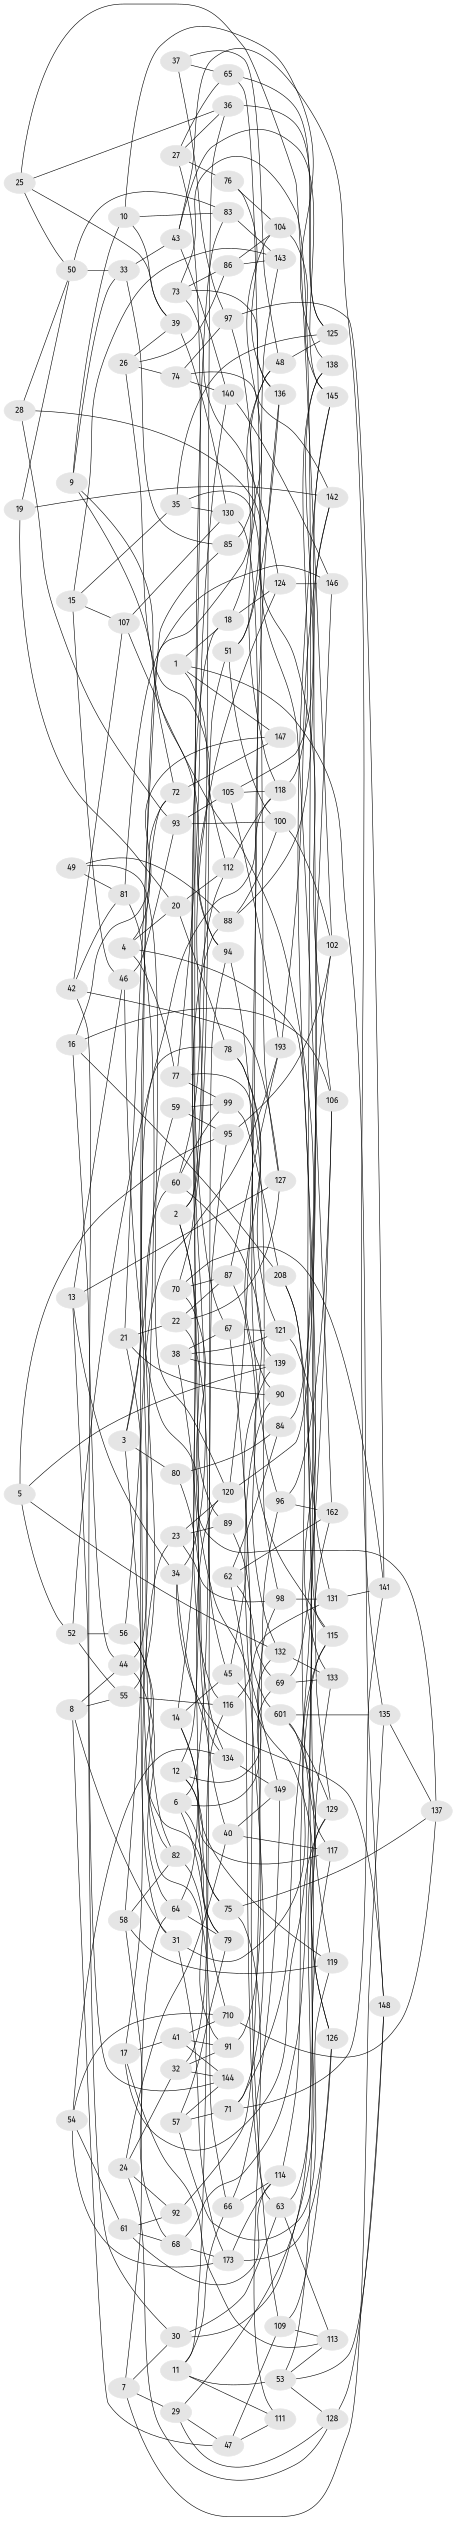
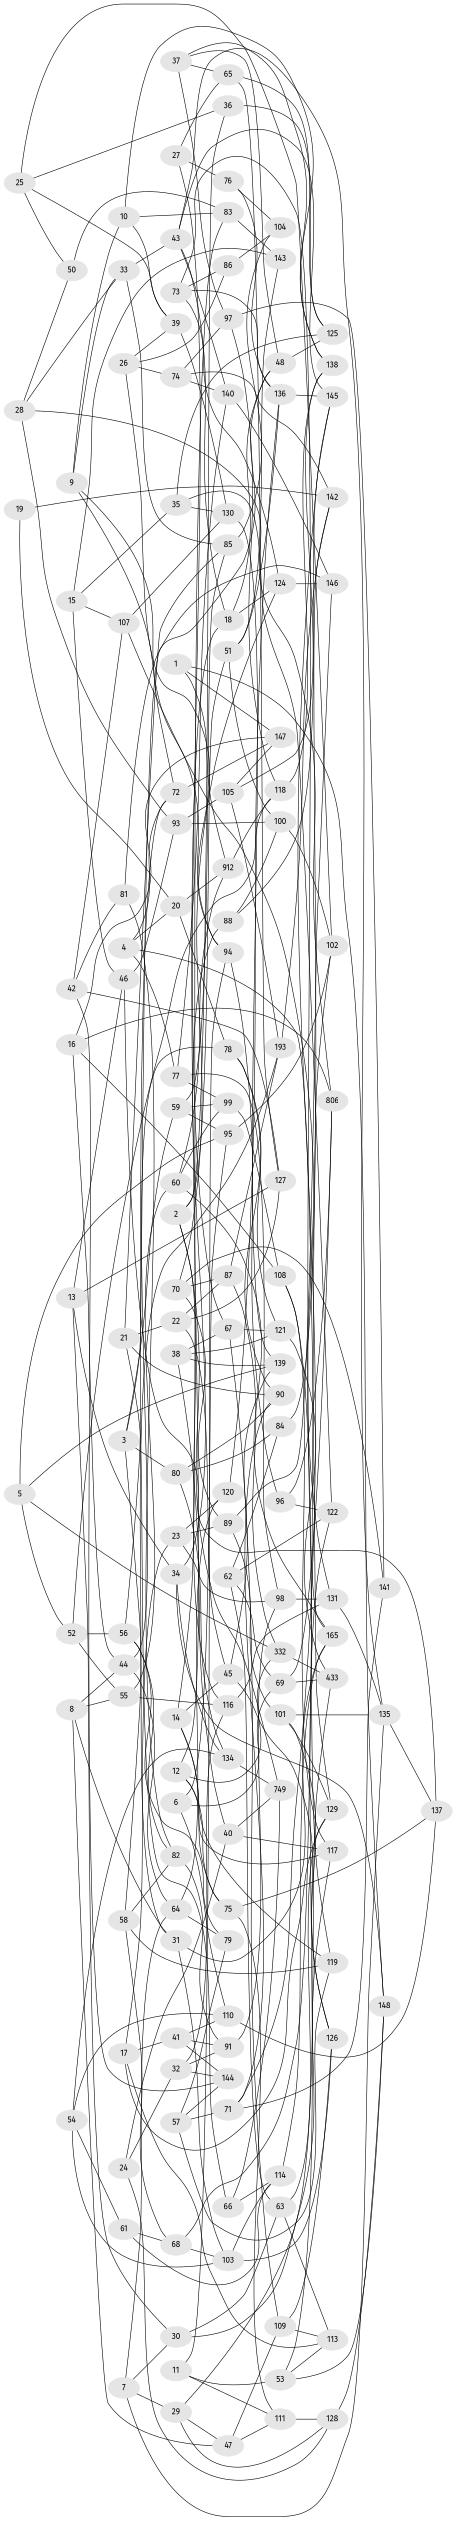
  graph {
    fontname="Fira Sans"
    rankdir=LR
    node [color=gray90 fontname="Fira Sans" style=filled]
    edge [fontname="Fira Sans"]
    1
    18
-   112
+   112 [label=912]
    147
    148
    48
    124
    118
    2
    36
    51
    116
-   149
+   149 [label=749]
    125
    143
    100
    136
    131
    3
    31
    59
    80
-   103 [label=173]
-   115
+   103
+   115 [label=165]
    95
    85
    99
    90
    134
    84
    4
    20
    72
    77
    129
    78
    98
    140
    5
    52
-   132
+   132 [label=332]
    139
    55
    56
    102
-   133
+   133 [label=433]
    6
    69
    79
-   110 [label=710]
-   106
+   110
+   106 [label=806]
    137
    7
    29
    30
    64
    135
    47
    128
    117
    63
    120
    8
    44
    111
    109
    60
    9
    10
    33
    94
    39
    83
    138
    43
    96
    130
    11
    53
    66
    113
-   122 [label=162]
+   122
    114
    12
    75
    13
    34
    46
    127
    88
    93
    14
    45
    119
    126
    15
    35
    107
    16
-   108 [label=208]
+   108
    17
    23
    41
    89
    91
    144
    146
    19
    50
    142
-   92
    121
    21
    22
    87
    104
    n117 [label=193]
-   101 [label=601]
+   101
    24
    32
    40
    25
    26
    74
    86
    97
    27
    65
    67
    76
    28
    105
    145
    37
    141
    38
    42
    81
    82
-   49
    54
    61
    68
    57
    71
    58
    62
    70
    73
-   1 -- 18
+   43 -- 18
    1 -- 112
    1 -- 147
    1 -- 148
    18 -- 48
    18 -- 124
    112 -- 118
    48 -- 125
    124 -- 146
    118 -- 138
    2 -- 36
    2 -- 51
    2 -- 116
    2 -- 149
    36 -- 125
    51 -- 143
    51 -- 100
    51 -- 136
    116 -- 131
    100 -- 102
-   131 -- 141
+   131 -- 135
    3 -- 48
    3 -- 31
    3 -- 59
    3 -- 80
    31 -- 103
    31 -- 115
    59 -- 95
+   59 -- 85
    59 -- 99
+   80 -- 90
    80 -- 134
    80 -- 84
    103 -- 114
    103 -- 126
    95 -- 102
    85 -- 104
    99 -- 108
    134 -- 149
    84 -- 142
    4 -- 20
    4 -- 72
    4 -- 77
    4 -- 129
    20 -- 112
    20 -- 78
    72 -- 147
    77 -- 99
    77 -- 98
    77 -- 140
    78 -- 90
    78 -- 121
    98 -- 131
    140 -- 146
    5 -- 95
    5 -- 52
    5 -- 132
    5 -- 139
    52 -- 118
    52 -- 55
    52 -- 56
    132 -- 133
    55 -- 116
    55 -- 60
    56 -- 72
    56 -- 79
    56 -- 82
    6 -- 95
    6 -- 69
-   6 -- 79
    6 -- 110
    69 -- 133
    69 -- 106
    110 -- 137
    7 -- 29
    7 -- 30
    7 -- 64
    7 -- 135
    29 -- 133
    29 -- 47
    29 -- 128
    30 -- 117
    30 -- 63
    64 -- 79
    64 -- 120
    135 -- 137
    47 -- 111
    47 -- 109
    128 -- 148
    63 -- 129
    63 -- 113
    120 -- 136
    8 -- 31
    8 -- 55
    8 -- 47
    8 -- 44
    44 -- 78
    44 -- 64
-   53 -- 128
+   111 -- 128
    109 -- 113
    109 -- 126
    60 -- 112
    60 -- 115
    60 -- 99
    9 -- 72
    9 -- 10
    9 -- 33
    9 -- 94
    10 -- 39
    10 -- 83
    10 -- 138
    33 -- 85
    33 -- 43
    94 -- 96
    39 -- 130
    83 -- 143
    43 -- 140
    43 -- 135
    43 -- 145
    96 -- 106
    96 -- 122
    130 -- 139
    11 -- 111
    11 -- 94
    11 -- 53
-   11 -- 66
    53 -- 148
    53 -- 113
    53 -- 122
    66 -- 149
    66 -- 114
    114 -- 115
    12 -- 18
    12 -- 132
    12 -- 117
    12 -- 75
    75 -- 137
    75 -- 111
    13 -- 30
    13 -- 34
    13 -- 46
    13 -- 127
    34 -- 148
    34 -- 134
    34 -- 88
    46 -- 137
    46 -- 93
    88 -- 100
    88 -- 145
    93 -- 100
    93 -- 105
    14 -- 83
    14 -- 75
    14 -- 45
    14 -- 119
    45 -- 139
    45 -- 126
    15 -- 143
    15 -- 46
    15 -- 35
    15 -- 107
    35 -- 125
    35 -- 130
    35 -- 122
    107 -- 131
    107 -- 130
    16 -- 147
    16 -- 106
    16 -- 44
    16 -- 108
    108 -- 117
    108 -- 119
    17 -- 129
    17 -- 113
    17 -- 23
    17 -- 41
    23 -- 98
    23 -- 120
    23 -- 89
    41 -- 110
    41 -- 91
    41 -- 144
-   120 -- 146
+   89 -- 146
    89 -- 101
    91 -- 98
    19 -- 20
-   19 -- 50
    19 -- 142
    50 -- 83
-   92 -- 96
    121 -- 133
    21 -- 85
    21 -- 90
    21 -- 66
    21 -- 22
    22 -- 127
    22 -- 45
    22 -- 87
    87 -- 132
    87 -- n117
-   104 -- 145
+   136 -- 145
    n117 -- 142
    101 -- 129
    101 -- 135
    101 -- 126
    24 -- 128
-   24 -- 92
    24 -- 32
    24 -- 40
    32 -- 116
    32 -- 91
    32 -- 144
    40 -- 149
    40 -- 117
    25 -- 36
    25 -- 102
    25 -- 39
    25 -- 50
    26 -- 94
    26 -- 39
    26 -- 74
    26 -- 86
    74 -- 140
    74 -- 142
    74 -- 97
-   86 -- 143
    86 -- 104
    97 -- 118
    97 -- 141
-   27 -- 36
    27 -- 65
    27 -- 67
    27 -- 76
    65 -- 125
    65 -- 127
    67 -- 109
    67 -- 121
    76 -- 136
    76 -- 104
    28 -- 106
-   50 -- 33
+   28 -- 33
    28 -- 93
    28 -- 50
-   105 -- 118
+   105 -- 147
    105 -- 138
    105 -- n117
    37 -- 48
+   37 -- 138
    37 -- 97
    37 -- 65
    38 -- 139
    38 -- 121
    38 -- 40
    38 -- 67
    42 -- 127
    42 -- 107
    42 -- 144
    42 -- 81
    81 -- 146
    81 -- 82
    82 -- 91
-   49 -- 120
-   49 -- 88
-   49 -- 81
    54 -- 103
    54 -- 134
    54 -- 110
    54 -- 61
    61 -- 114
-   61 -- 92
    61 -- 68
    68 -- 103
    68 -- 102
    57 -- 79
    57 -- 119
    57 -- 144
    57 -- 71
    71 -- 90
    71 -- 145
    71 -- 141
    58 -- 119
    58 -- n117
    58 -- 82
    58 -- 68
    62 -- 84
    62 -- 69
    62 -- 63
    62 -- 122
    70 -- 124
    70 -- 89
    70 -- 87
    70 -- 141
    73 -- 124
    73 -- 136
    73 -- 115
    73 -- 86
  }
